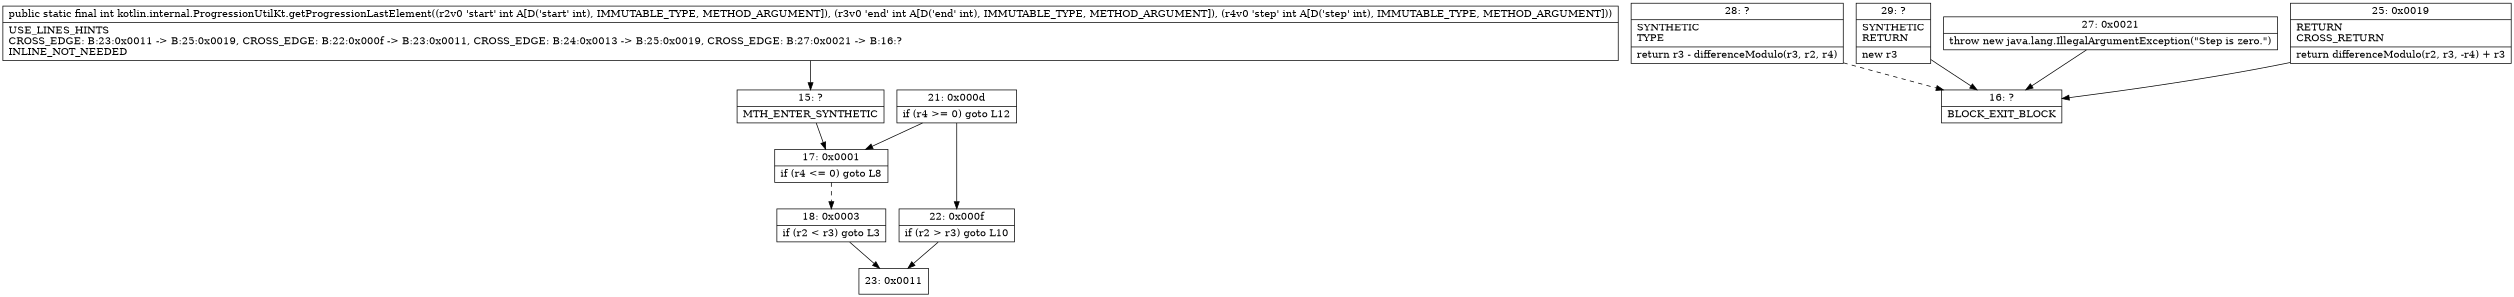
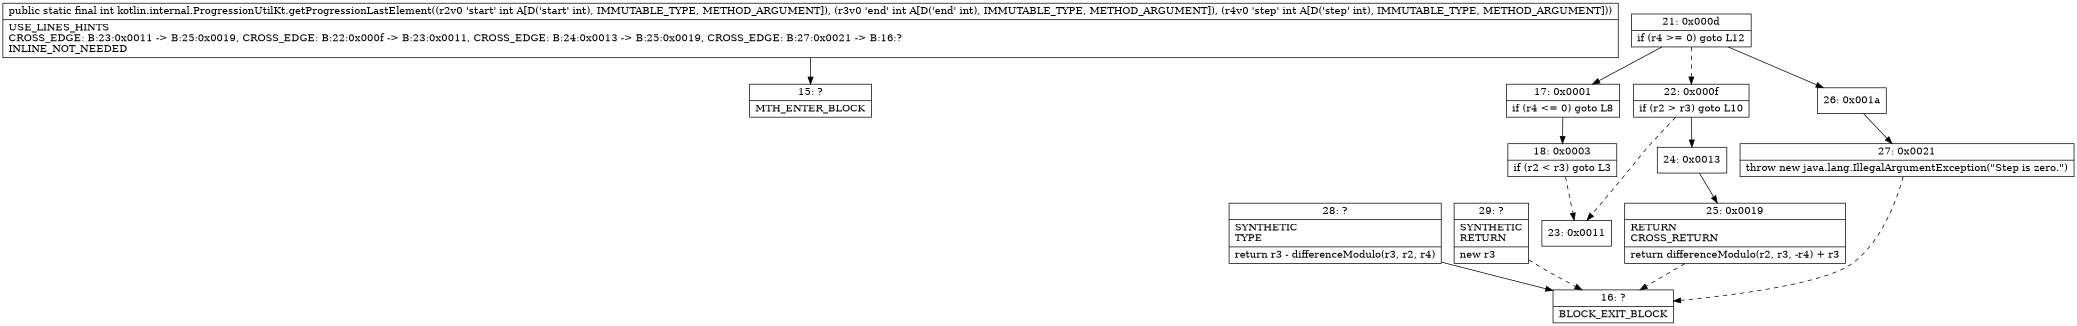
  digraph {
    node [shape=record]
-   n1 [label="{15\:\ ?|MTH_ENTER_SYNTHETIC\l}"]
+   n1 [label="{15\:\ ?|MTH_ENTER_BLOCK\l}"]
    n2 [label="{17\:\ 0x0001|if (r4 \<= 0) goto L8\l}"]
    n3 [label="{18\:\ 0x0003|if (r2 \< r3) goto L3\l}"]
    n4 [label="{23\:\ 0x0011}"]
    n5 [label="{21\:\ 0x000d|if (r4 \>= 0) goto L12\l}"]
    n6 [label="{22\:\ 0x000f|if (r2 \> r3) goto L10\l}"]
+   n7 [label="{26\:\ 0x001a}"]
    n8 [label="{28\:\ ?|SYNTHETIC\lTYPE\l|return r3 \- differenceModulo(r3, r2, r4)\l}"]
    n9 [label="{16\:\ ?|BLOCK_EXIT_BLOCK\l}"]
    n10 [label="{29\:\ ?|SYNTHETIC\lRETURN\l|new r3\l}"]
+   n11 [label="{24\:\ 0x0013}"]
    n12 [label="{27\:\ 0x0021|throw new java.lang.IllegalArgumentException(\"Step is zero.\")\l}"]
    n13 [label="{25\:\ 0x0019|RETURN\lCROSS_RETURN\l|return differenceModulo(r2, r3, \-r4) + r3\l}"]
    n14 [label="{public static final int kotlin.internal.ProgressionUtilKt.getProgressionLastElement((r2v0 'start' int A[D('start' int), IMMUTABLE_TYPE, METHOD_ARGUMENT]), (r3v0 'end' int A[D('end' int), IMMUTABLE_TYPE, METHOD_ARGUMENT]), (r4v0 'step' int A[D('step' int), IMMUTABLE_TYPE, METHOD_ARGUMENT]))  | USE_LINES_HINTS\lCROSS_EDGE: B:23:0x0011 \-\> B:25:0x0019, CROSS_EDGE: B:22:0x000f \-\> B:23:0x0011, CROSS_EDGE: B:24:0x0013 \-\> B:25:0x0019, CROSS_EDGE: B:27:0x0021 \-\> B:16:?\lINLINE_NOT_NEEDED\l}"]
-   n1 -> n2
-   n2 -> n3 [style=dashed]
-   n3 -> n4 [style=solid]
+   n2 -> n3 [style=solid]
+   n3 -> n4 [style=dashed]
    n5 -> n2
-   n5 -> n6 [style=solid]
-   n6 -> n4 [style=solid]
-   n8 -> n9 [style=dashed]
-   n10 -> n9
-   n12 -> n9
-   n13 -> n9
+   n5 -> n6 [style=dashed]
+   n5 -> n7
+   n6 -> n4 [style=dashed]
+   n6 -> n11
+   n7 -> n12
+   n8 -> n9
+   n10 -> n9 [style=dashed]
+   n11 -> n13
+   n12 -> n9 [style=dashed]
+   n13 -> n9 [style=dashed]
    n14 -> n1
  }
